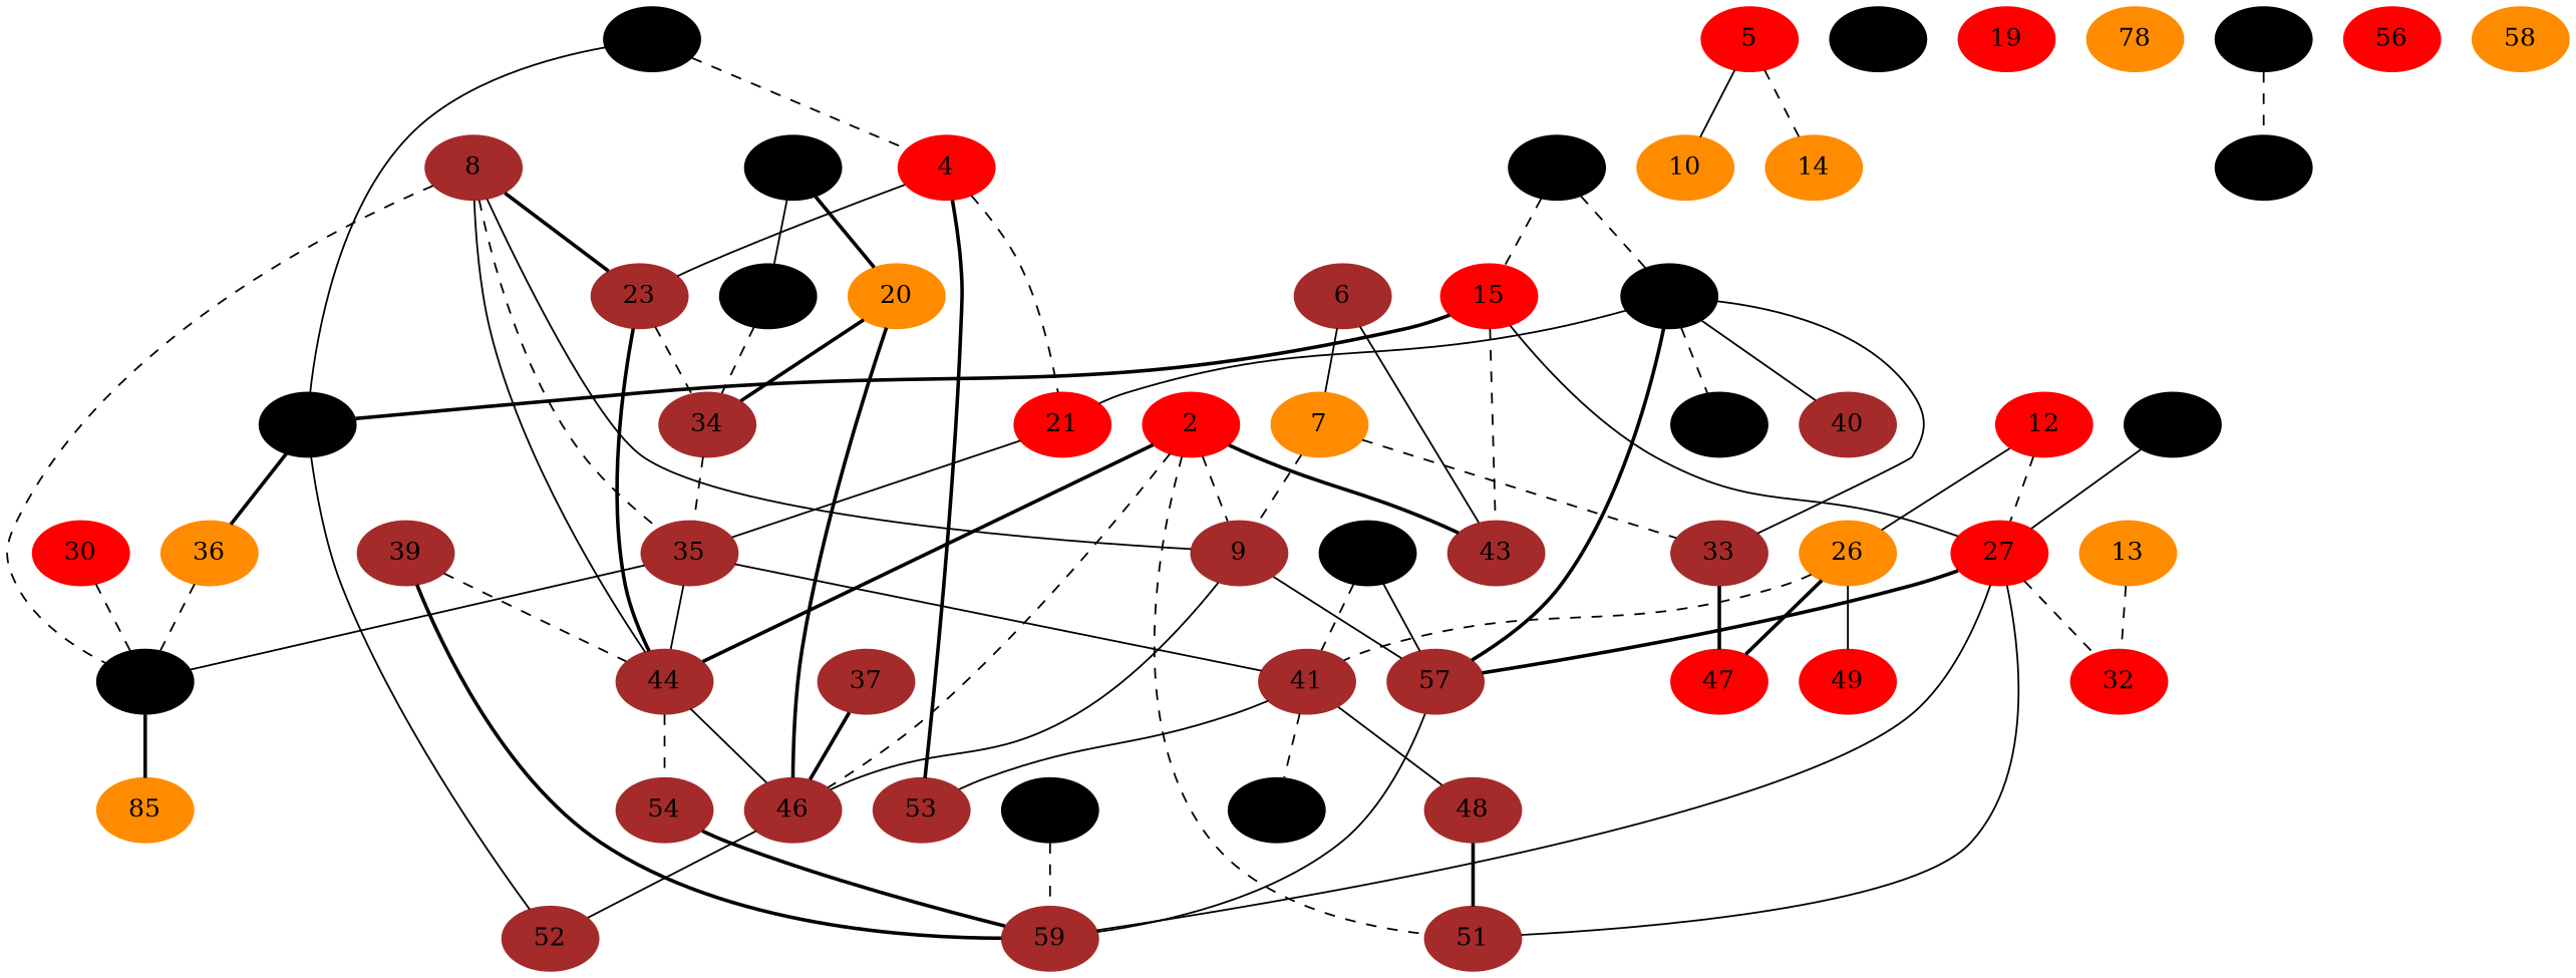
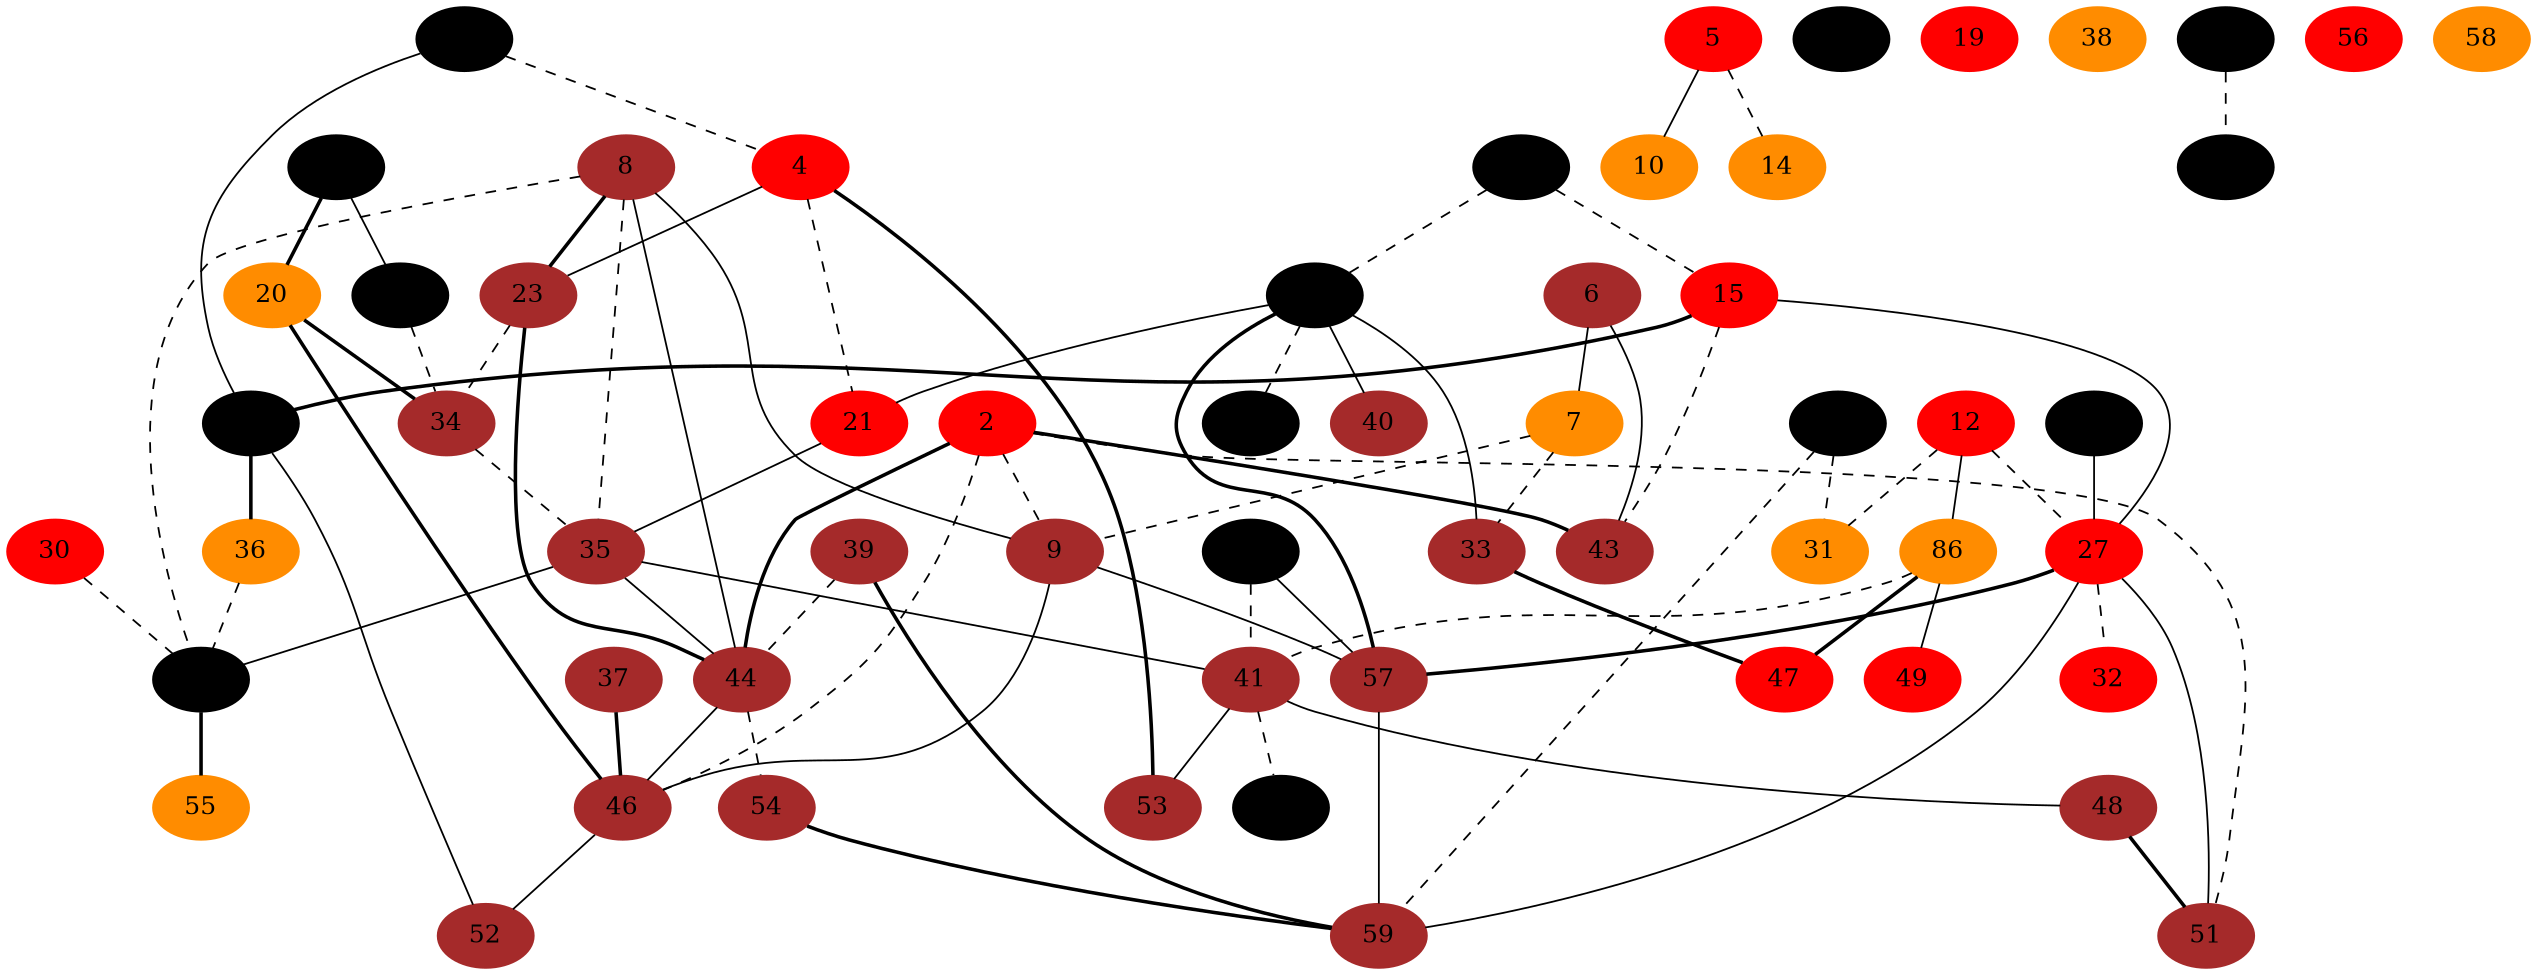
  graph {
    node [color=brown style=filled]
    edge [style=dashed]
    1 [color=black]
    4 [color=red]
    18 [color=black]
    21 [color=red]
    23
    53
    36 [color=darkorange]
    52
    2 [color=red]
    9
    43
    44
    46
    51
    57
    54
    3 [color=black]
    11 [color=black]
    15 [color=red]
    33
    22 [color=black]
    40
    27 [color=red]
    35
    34
    5 [color=red]
    10 [color=darkorange]
    14 [color=darkorange]
    6
    7 [color=darkorange]
-   13 [color=darkorange]
    32 [color=red]
    47 [color=red]
    8
    50 [color=black]
    41
-   55 [color=darkorange label=85]
+   55 [color=darkorange]
    59
    12 [color=red]
-   26 [color=darkorange]
+   26 [color=darkorange label=86]
+   31 [color=darkorange]
    49 [color=red]
    16 [color=black]
    17 [color=black]
    20 [color=darkorange]
    28 [color=black]
    19 [color=red]
    24 [color=black]
    45 [color=black]
    48
    25 [color=black]
    29 [color=black]
    30 [color=red]
    37
-   38 [color=darkorange label=78]
+   38 [color=darkorange]
    39
    42 [color=black]
    60 [color=black]
    56 [color=red]
    58 [color=darkorange]
    1 -- 4
    1 -- 18 [style=solid]
    4 -- 21
    4 -- 23 [style=solid]
    4 -- 53 [style=bold]
    18 -- 36 [style=bold]
    18 -- 52 [style=solid]
    21 -- 35 [style=solid]
    23 -- 44 [style=bold]
    23 -- 34
    36 -- 50
    2 -- 9
    2 -- 43 [style=bold]
    2 -- 44 [style=bold]
    2 -- 46
    2 -- 51
    9 -- 46 [style=solid]
    9 -- 57 [style=solid]
    44 -- 46 [style=solid]
    44 -- 54
    46 -- 52 [style=solid]
    57 -- 59 [style=solid]
    54 -- 59 [style=bold]
    3 -- 11
    3 -- 15
    11 -- 21 [style=solid]
    11 -- 57 [style=bold]
    11 -- 33 [style=solid]
    11 -- 22
    11 -- 40 [style=solid]
    15 -- 18 [style=bold]
    15 -- 43
    15 -- 27 [style=solid]
    33 -- 47 [style=bold]
    27 -- 51 [style=solid]
    27 -- 57 [style=bold]
    27 -- 32
    27 -- 59 [style=solid]
    35 -- 44 [style=solid]
    35 -- 50 [style=solid]
    35 -- 41 [style=solid]
    34 -- 35
    5 -- 10 [style=solid]
    5 -- 14
    6 -- 43 [style=solid]
    6 -- 7 [style=solid]
    7 -- 9
    7 -- 33
-   13 -- 32
    8 -- 23 [style=bold]
    8 -- 9 [style=solid]
    8 -- 44 [style=solid]
    8 -- 35
    8 -- 50
    50 -- 55 [style=bold]
    41 -- 53 [style=solid]
    41 -- 45
    41 -- 48 [style=solid]
    12 -- 27
    12 -- 26 [style=solid]
+   12 -- 31
    26 -- 47 [style=bold]
    26 -- 41
    26 -- 49 [style=solid]
    17 -- 20 [style=bold]
    17 -- 28 [style=solid]
    20 -- 46 [style=bold]
    20 -- 34 [style=bold]
    28 -- 34
    24 -- 57 [style=solid]
    24 -- 41
    48 -- 51 [style=bold]
    25 -- 27 [style=solid]
    29 -- 59
+   29 -- 31
    30 -- 50
    37 -- 46 [style=bold]
    39 -- 44
    39 -- 59 [style=bold]
    42 -- 60
  }
